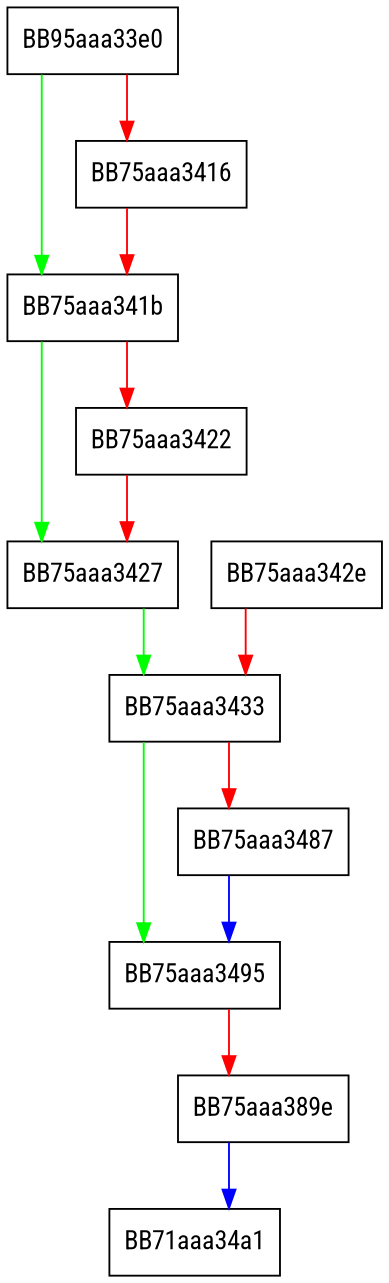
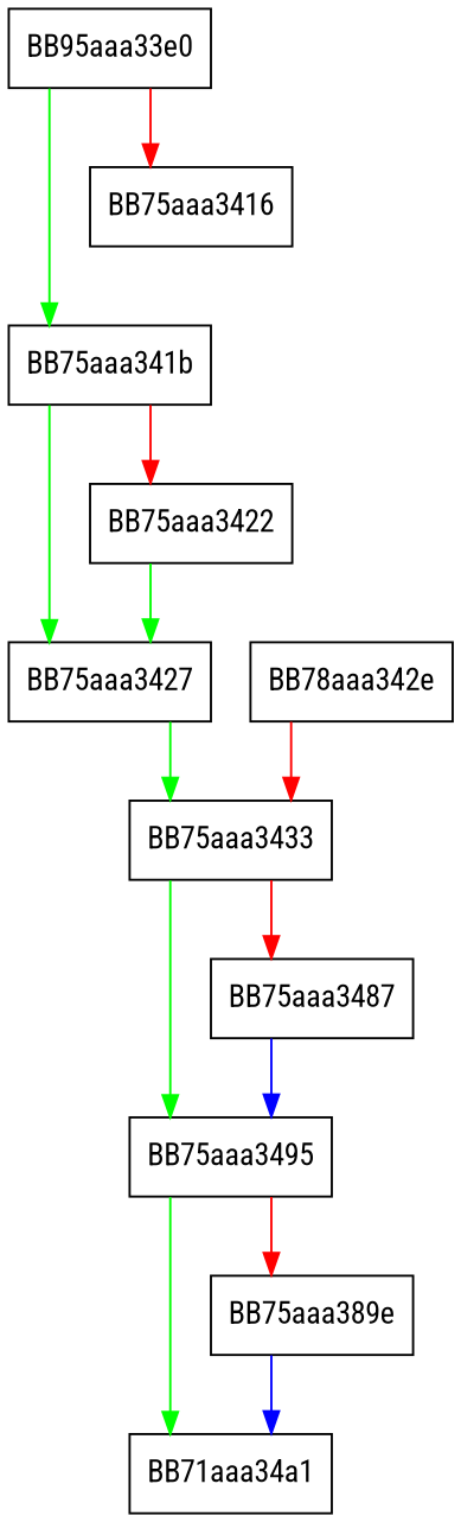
  digraph {
    fontname="Roboto Condensed"
    splines=ortho
    node [fontname="Roboto Condensed" shape=box]
    edge [color=red fontname="Roboto Condensed"]
    n1 [label=BB95aaa33e0]
    BB75aaa341b
    BB75aaa3416
    BB75aaa3427
    BB75aaa3422
    BB75aaa3433
    BB75aaa3495
    BB75aaa3487
-   BB75aaa342e
+   BB75aaa342e [label=BB78aaa342e]
    n10 [label=BB71aaa34a1]
    n11 [label=BB75aaa389e]
    n1 -> BB75aaa341b [color=green]
    n1 -> BB75aaa3416
    BB75aaa341b -> BB75aaa3427 [color=green]
    BB75aaa341b -> BB75aaa3422
-   BB75aaa3416 -> BB75aaa341b
    BB75aaa3427 -> BB75aaa3433 [color=green]
-   BB75aaa3422 -> BB75aaa3427
+   BB75aaa3422 -> BB75aaa3427 [color=green]
    BB75aaa3433 -> BB75aaa3495 [color=green]
    BB75aaa3433 -> BB75aaa3487
+   BB75aaa3495 -> n10 [color=green]
    BB75aaa3495 -> n11
    BB75aaa3487 -> BB75aaa3495 [color=blue]
    BB75aaa342e -> BB75aaa3433
    n11 -> n10 [color=blue]
  }
